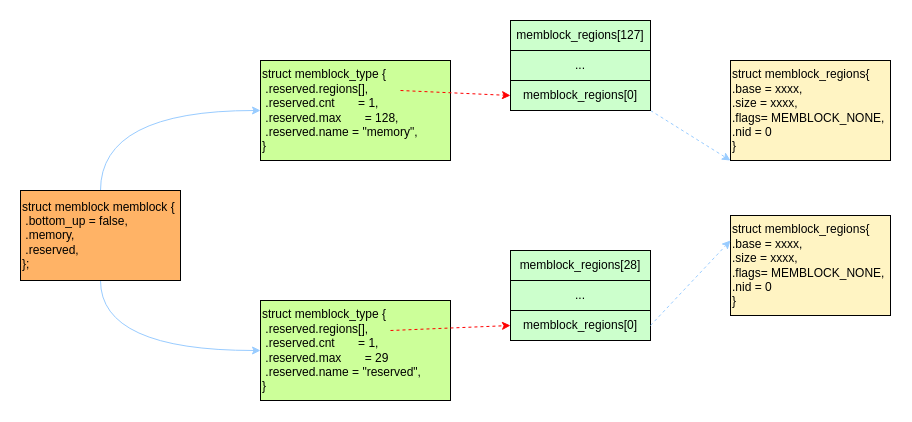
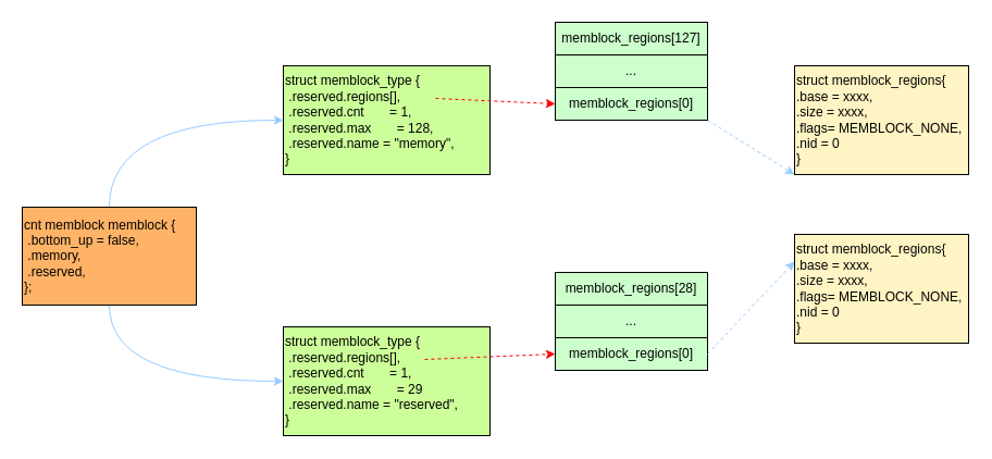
  <mxCell id="0" />
  <mxCell id="1" parent="0" />
  <mxCell id="2" style="edgeStyle=orthogonalEdgeStyle;rounded=0;orthogonalLoop=1;jettySize=auto;html=1;exitX=0.5;exitY=0;exitDx=0;exitDy=0;entryX=0;entryY=0.5;entryDx=0;entryDy=0;fontSize=11;curved=1;strokeColor=#99CCFF;" edge="1" parent="1" source="4" target="6"><mxGeometry relative="1" as="geometry"><Array as="points"><mxPoint x="100" y="110" /></Array></mxGeometry></mxCell>
  <mxCell id="3" style="edgeStyle=orthogonalEdgeStyle;curved=1;rounded=0;orthogonalLoop=1;jettySize=auto;html=1;exitX=0.5;exitY=1;exitDx=0;exitDy=0;entryX=0;entryY=0.5;entryDx=0;entryDy=0;fontSize=11;strokeColor=#99CCFF;" edge="1" parent="1" source="4" target="5"><mxGeometry relative="1" as="geometry" /></mxCell>
- <mxCell id="4" value="struct memblock memblock {&lt;br&gt;&lt;span&gt; &lt;/span&gt;&lt;span style=&quot;white-space: pre&quot;&gt; &lt;/span&gt;.bottom_up = false,&lt;br&gt;&lt;span style=&quot;white-space: pre&quot;&gt; &lt;/span&gt;.memory,&lt;br&gt;&lt;span style=&quot;white-space: pre&quot;&gt; &lt;/span&gt;.reserved,&lt;br&gt;};" style="whiteSpace=wrap;html=1;align=left;fillColor=#FFB366;" vertex="1" parent="1"><mxGeometry x="20" y="190" width="160" height="90" as="geometry" /></mxCell>
+ <mxCell id="4" value="cnt memblock memblock {&lt;br&gt;&lt;span&gt; &lt;/span&gt;&lt;span style=&quot;white-space: pre&quot;&gt; &lt;/span&gt;.bottom_up = false,&lt;br&gt;&lt;span style=&quot;white-space: pre&quot;&gt; &lt;/span&gt;.memory,&lt;br&gt;&lt;span style=&quot;white-space: pre&quot;&gt; &lt;/span&gt;.reserved,&lt;br&gt;};" style="whiteSpace=wrap;html=1;align=left;fillColor=#FFB366;" vertex="1" parent="1"><mxGeometry x="20" y="190" width="160" height="90" as="geometry" /></mxCell>
  <mxCell id="5" value="&lt;div&gt;&lt;br&gt;&lt;/div&gt;&lt;div&gt;struct memblock_type {&lt;/div&gt;&lt;div&gt;&lt;div&gt;&lt;span&gt; &lt;/span&gt;&lt;span style=&quot;white-space: pre&quot;&gt; &lt;/span&gt;.reserved.regions[],&lt;/div&gt;&lt;div&gt;&lt;span style=&quot;white-space: pre&quot;&gt; &lt;/span&gt;.reserved.cnt&amp;nbsp; &amp;nbsp; &amp;nbsp; &amp;nbsp;= 1,&amp;nbsp;&lt;/div&gt;&lt;div&gt;&lt;span style=&quot;white-space: pre&quot;&gt; &lt;/span&gt;.reserved.max&amp;nbsp; &amp;nbsp; &amp;nbsp; &amp;nbsp;= 29&lt;/div&gt;&lt;div&gt;&lt;span style=&quot;white-space: pre&quot;&gt; &lt;/span&gt;.reserved.name = &quot;reserved&quot;,&lt;/div&gt;&lt;/div&gt;&lt;div&gt;}&lt;/div&gt;&lt;div&gt;&lt;br&gt;&lt;/div&gt;" style="whiteSpace=wrap;html=1;align=left;fillColor=#CCFF99;" vertex="1" parent="1"><mxGeometry x="260" y="300" width="190" height="100" as="geometry" /></mxCell>
  <mxCell id="6" value="&lt;div&gt;&lt;br&gt;&lt;/div&gt;&lt;div&gt;struct memblock_type {&lt;/div&gt;&lt;div&gt;&lt;div&gt;&lt;span&gt; &lt;/span&gt;&lt;span style=&quot;white-space: pre&quot;&gt; &lt;/span&gt;.reserved.regions[],&lt;/div&gt;&lt;div&gt;&lt;span style=&quot;white-space: pre&quot;&gt; &lt;/span&gt;.reserved.cnt&amp;nbsp; &amp;nbsp; &amp;nbsp; &amp;nbsp;= 1,&amp;nbsp;&lt;/div&gt;&lt;div&gt;&lt;span style=&quot;white-space: pre&quot;&gt; &lt;/span&gt;.reserved.max&amp;nbsp; &amp;nbsp; &amp;nbsp; &amp;nbsp;= 128,&lt;/div&gt;&lt;div&gt;&lt;span style=&quot;white-space: pre&quot;&gt; &lt;/span&gt;.reserved.name = &quot;memory&quot;,&lt;/div&gt;&lt;/div&gt;&lt;div&gt;}&lt;/div&gt;&lt;div&gt;&lt;br&gt;&lt;/div&gt;" style="whiteSpace=wrap;html=1;align=left;fillColor=#CCFF99;" vertex="1" parent="1"><mxGeometry x="260" y="60" width="190" height="100" as="geometry" /></mxCell>
  <mxCell id="7" value="" style="whiteSpace=wrap;html=1;fillColor=#CCFFCC;" vertex="1" parent="1"><mxGeometry x="510" y="20" width="140" height="90" as="geometry" /></mxCell>
  <mxCell id="8" value="memblock_regions[127]" style="whiteSpace=wrap;html=1;fillColor=#CCFFCC;" vertex="1" parent="1"><mxGeometry x="510" y="20" width="140" height="30" as="geometry" /></mxCell>
  <mxCell id="9" value="..." style="whiteSpace=wrap;html=1;fillColor=#CCFFCC;" vertex="1" parent="1"><mxGeometry x="510" y="50" width="140" height="30" as="geometry" /></mxCell>
  <mxCell id="10" value="memblock_regions[0]" style="whiteSpace=wrap;html=1;fillColor=#CCFFCC;" vertex="1" parent="1"><mxGeometry x="510" y="80" width="140" height="30" as="geometry" /></mxCell>
  <mxCell id="11" value="" style="whiteSpace=wrap;html=1;fillColor=#CCFFCC;" vertex="1" parent="1"><mxGeometry x="510" y="250" width="140" height="90" as="geometry" /></mxCell>
  <mxCell id="12" value="memblock_regions[28]" style="whiteSpace=wrap;html=1;fillColor=#CCFFCC;" vertex="1" parent="1"><mxGeometry x="510" y="250" width="140" height="30" as="geometry" /></mxCell>
  <mxCell id="13" value="..." style="whiteSpace=wrap;html=1;fillColor=#CCFFCC;" vertex="1" parent="1"><mxGeometry x="510" y="280" width="140" height="30" as="geometry" /></mxCell>
  <mxCell id="14" value="memblock_regions[0]" style="whiteSpace=wrap;html=1;fillColor=#CCFFCC;" vertex="1" parent="1"><mxGeometry x="510" y="310" width="140" height="30" as="geometry" /></mxCell>
  <mxCell id="15" value="" style="whiteSpace=wrap;html=1;fillColor=#CCFFCC;" vertex="1" parent="1"><mxGeometry x="510" y="20" width="140" height="90" as="geometry" /></mxCell>
  <mxCell id="16" value="memblock_regions[127]" style="whiteSpace=wrap;html=1;fillColor=#CCFFCC;" vertex="1" parent="1"><mxGeometry x="510" y="20" width="140" height="30" as="geometry" /></mxCell>
  <mxCell id="17" value="..." style="whiteSpace=wrap;html=1;fillColor=#CCFFCC;" vertex="1" parent="1"><mxGeometry x="510" y="50" width="140" height="30" as="geometry" /></mxCell>
  <mxCell id="18" value="" style="rounded=0;orthogonalLoop=1;jettySize=auto;html=1;fontSize=11;entryX=0;entryY=1;entryDx=0;entryDy=0;exitX=1;exitY=1;exitDx=0;exitDy=0;dashed=1;strokeColor=#99CCFF;" edge="1" parent="1" source="19" target="21"><mxGeometry relative="1" as="geometry" /></mxCell>
  <mxCell id="19" value="memblock_regions[0]" style="whiteSpace=wrap;html=1;fillColor=#CCFFCC;" vertex="1" parent="1"><mxGeometry x="510" y="80" width="140" height="30" as="geometry" /></mxCell>
  <mxCell id="20" value="memblock_regions[28]" style="whiteSpace=wrap;html=1;fillColor=#CCFFCC;" vertex="1" parent="1"><mxGeometry x="510" y="250" width="140" height="30" as="geometry" /></mxCell>
  <mxCell id="21" value="struct memblock_regions{&lt;br&gt;&lt;div&gt;.base = xxxx,&lt;/div&gt;&lt;div&gt;.size = xxxx,&lt;/div&gt;&lt;div&gt;.flags=&amp;nbsp;MEMBLOCK_NONE,&lt;/div&gt;&lt;div&gt;.nid = 0&lt;/div&gt;&lt;div&gt;&lt;span&gt;}&lt;/span&gt;&lt;/div&gt;" style="whiteSpace=wrap;html=1;align=left;fillColor=#FFF4C3;" vertex="1" parent="1"><mxGeometry x="730" y="60" width="160" height="100" as="geometry" /></mxCell>
  <mxCell id="22" value="struct memblock_regions{&lt;br&gt;&lt;div&gt;.base = xxxx,&lt;/div&gt;&lt;div&gt;.size = xxxx,&lt;/div&gt;&lt;div&gt;.flags=&amp;nbsp;MEMBLOCK_NONE,&lt;/div&gt;&lt;div&gt;.nid = 0&lt;/div&gt;&lt;div&gt;&lt;span&gt;}&lt;/span&gt;&lt;/div&gt;" style="whiteSpace=wrap;html=1;align=left;fillColor=#FFF4C3;" vertex="1" parent="1"><mxGeometry x="730" y="215" width="160" height="100" as="geometry" /></mxCell>
  <mxCell id="23" style="rounded=0;orthogonalLoop=1;jettySize=auto;html=1;dashed=1;fontSize=11;entryX=0;entryY=0.5;entryDx=0;entryDy=0;strokeColor=#FF0000;" edge="1" parent="1" target="19"><mxGeometry relative="1" as="geometry"><mxPoint x="490" y="84.667" as="targetPoint" /><mxPoint x="400" y="90" as="sourcePoint" /></mxGeometry></mxCell>
  <mxCell id="24" style="rounded=0;orthogonalLoop=1;jettySize=auto;html=1;dashed=1;fontSize=11;entryX=0;entryY=0.5;entryDx=0;entryDy=0;strokeColor=#FF0000;" edge="1" parent="1" target="14"><mxGeometry relative="1" as="geometry"><mxPoint x="500" y="335" as="targetPoint" /><mxPoint x="390" y="330" as="sourcePoint" /></mxGeometry></mxCell>
  <mxCell id="25" value="" style="rounded=0;orthogonalLoop=1;jettySize=auto;html=1;fontSize=11;entryX=0;entryY=0.25;entryDx=0;entryDy=0;exitX=1;exitY=1;exitDx=0;exitDy=0;dashed=1;strokeColor=#99CCFF;" edge="1" parent="1" target="22"><mxGeometry relative="1" as="geometry"><mxPoint x="650" y="325" as="sourcePoint" /><mxPoint x="730" y="375" as="targetPoint" /></mxGeometry></mxCell>
